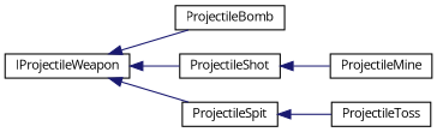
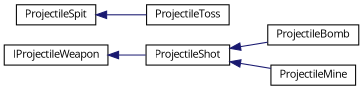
  digraph {
    fontname="Open Sans"
    rankdir=LR
    node [color=black fillcolor=white fontname="Open Sans" fontsize=10 shape=record style=filled]
    edge [color=midnightblue dir=back fontname="Open Sans" fontsize=10 labelfontname=Helvetica labelfontsize=10 style=solid]
    n1 [height=0.2 label=IProjectileWeapon width=0.4]
    n2 [height=0.2 label=ProjectileBomb width=0.4]
    n3 [height=0.2 label=ProjectileShot width=0.4]
    n4 [height=0.2 label=ProjectileSpit width=0.4]
    n5 [height=0.2 label=ProjectileMine width=0.4]
    n6 [height=0.2 label=ProjectileToss width=0.4]
-   n1 -> n2
+   n3 -> n2
    n1 -> n3
-   n1 -> n4
    n3 -> n5
    n4 -> n6
  }
